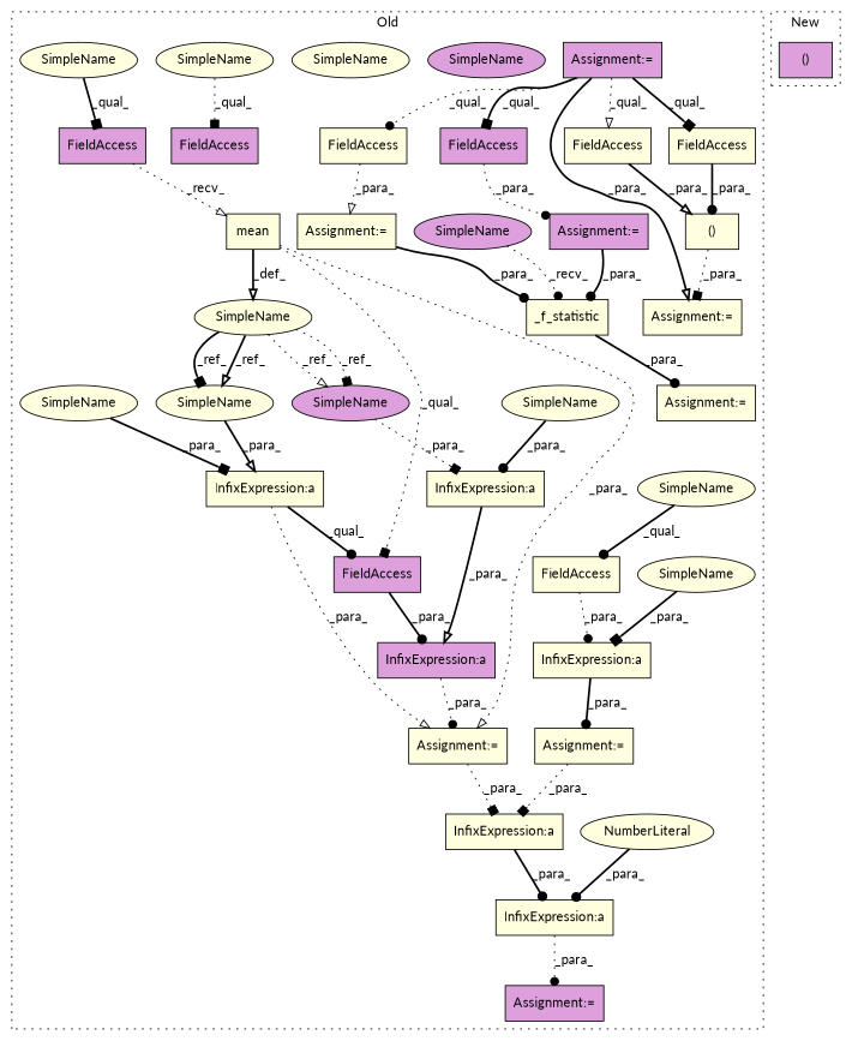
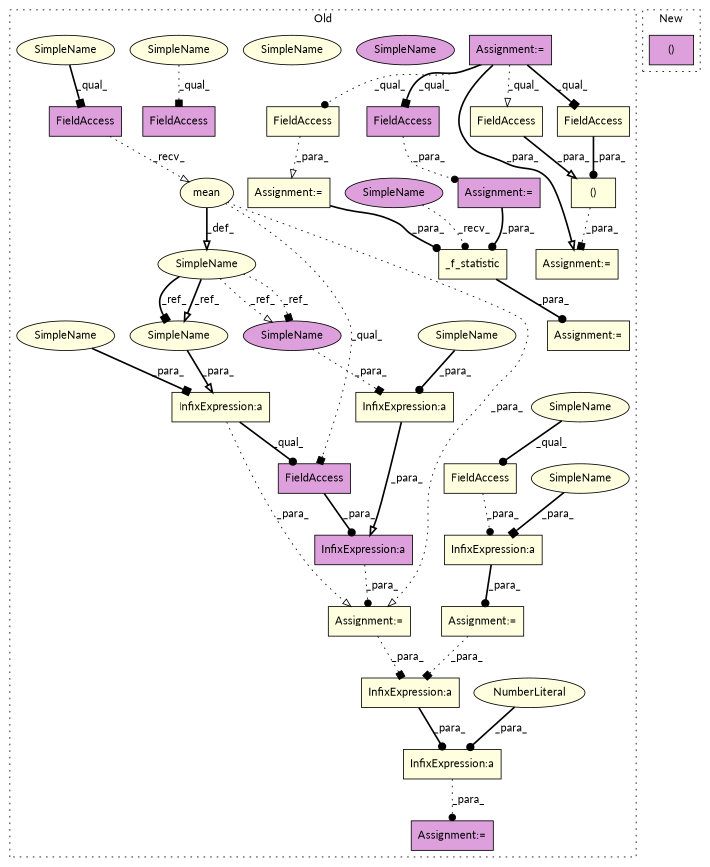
  digraph {
    fontname=Lato
    node [a=42 fillcolor=lightyellow fontname=Lato l=1 s=7972 shape=box style=filled]
    edge [arrowhead=dot fontname=Lato style=bold]
    n1 [a=32 l="13,1" label=_f_statistic s="8139,8173"]
    n2 [a=22 fillcolor=plum l=17 label=FieldAccess]
    n3 [a=22 fillcolor=plum l=10 label=FieldAccess s=7992]
-   n4 [a=32 l=6 label=mean s=8003]
+   n4 [a=32 l=6 label=mean s=8003 shape=ellipse]
    n5 [a=27 l=3 label="InfixExpression:a" s=8109]
    n6 [a=27 l=3 label="InfixExpression:a" s=8038]
    n7 [a=27 l=3 label="InfixExpression:a" s=8063]
    n8 [a=27 fillcolor=plum l=3 label="InfixExpression:a" s=8071]
    n9 [a=27 l=3 label="InfixExpression:a" s=8076]
    n10 [a=27 l=3 label="InfixExpression:a" s=8094]
    n11 [a=34 label=NumberLiteral s=8093 shape=ellipse]
    n12 [a=22 l=5 label=FieldAccess s=8033]
    n13 [a=22 fillcolor=plum l=10 label=FieldAccess s=8061]
    n14 [l=2 label=SimpleName s=7968 shape=ellipse]
    n15 [a=7 fillcolor=plum l=10 label="Assignment:=" s=7049]
    n16 [a=106 l=51 label="()" s=7844]
    n17 [a=22 fillcolor=plum l=20 label=FieldAccess s=7913]
    n18 [a=22 l=17 label=FieldAccess s=7786]
    n19 [a=22 l=16 label=FieldAccess s=7844]
    n20 [a=22 l=22 label=FieldAccess s=7873]
    n21 [a=7 label="Assignment:=" s=8031]
    n22 [a=7 label="Assignment:=" s=7785]
    n23 [a=7 label="Assignment:=" s=8059]
    n24 [a=7 fillcolor=plum label="Assignment:=" s=8091]
    n25 [a=7 l=7 label="Assignment:=" s=7837]
    n26 [a=7 label="Assignment:=" s=8133]
    n27 [a=7 fillcolor=plum label="Assignment:=" s=7912]
    n28 [fillcolor=plum l=2 label=SimpleName s=8066 shape=ellipse]
    n29 [l=2 label=SimpleName s=8079 shape=ellipse]
    n30 [label=SimpleName s=8062 shape=ellipse]
    n31 [label=SimpleName s=8075 shape=ellipse]
    n32 [l=2 label=SimpleName s=8066 shape=ellipse]
    n33 [fillcolor=plum l=2 label=SimpleName s=8079 shape=ellipse]
    n34 [l=3 label=SimpleName s=8041 shape=ellipse]
    n35 [l=3 label=SimpleName s=8033 shape=ellipse]
    n36 [l=4 label=SimpleName shape=ellipse]
    n37 [fillcolor=plum l=4 label=SimpleName s=8134 shape=ellipse]
    n38 [l=4 label=SimpleName s=7992 shape=ellipse]
    n39 [a=106 fillcolor=plum l=133 label="()" s=8153]
    subgraph cluster_1 {
      label=Old
      style=dotted
      n1
      n2
      n3
      n4
      n5
      n6
      n7
      n8
      n9
      n10
      n11
      n12
      n13
      n14
      n15
      n16
      n17
      n18
      n19
      n20
      n21
      n22
      n23
      n24
      n25
      n26
      n27
      n28
      n29
      n30
      n31
      n32
      n33
      n34
      n35
      n36
      n37
      n38
    }
    subgraph cluster_2 {
      label=New
      style=dotted
      n39
    }
    n1 -> n26 [label=_para_]
    n3 -> n4 [arrowhead=onormal label=_recv_ style=dotted]
    n4 -> n13 [arrowhead=box label=_qual_ style=dotted]
    n4 -> n14 [arrowhead=onormal label=_def_]
    n4 -> n23 [arrowhead=onormal label=_para_ style=dotted]
    n5 -> n10 [label=_para_]
    n6 -> n21 [label=_para_]
    n7 -> n13 [label=_qual_]
    n7 -> n23 [arrowhead=onormal label=_para_ style=dotted]
    n8 -> n23 [label=_para_ style=dotted]
    n9 -> n8 [arrowhead=onormal label=_para_]
    n10 -> n24 [label=_para_ style=dotted]
    n11 -> n10 [label=_para_]
    n12 -> n6 [label=_para_ style=dotted]
    n13 -> n8 [label=_para_]
    n14 -> n32 [arrowhead=onormal label=_ref_]
    n14 -> n32 [arrowhead=box label=_ref_]
    n14 -> n33 [arrowhead=onormal label=_ref_ style=dotted]
    n14 -> n33 [arrowhead=box label=_ref_ style=dotted]
    n15 -> n17 [arrowhead=box label=_qual_]
    n15 -> n18 [label=_qual_ style=dotted]
    n15 -> n19 [arrowhead=box label=_qual_]
    n15 -> n20 [arrowhead=onormal label=_qual_ style=dotted]
    n15 -> n25 [arrowhead=onormal label=_para_]
    n16 -> n25 [arrowhead=box label=_para_ style=dotted]
    n17 -> n27 [label=_para_ style=dotted]
    n18 -> n22 [arrowhead=onormal label=_para_ style=dotted]
    n19 -> n16 [label=_para_]
    n20 -> n16 [arrowhead=onormal label=_para_]
    n21 -> n5 [arrowhead=box label=_para_ style=dotted]
    n22 -> n1 [label=_para_]
    n23 -> n5 [arrowhead=box label=_para_ style=dotted]
    n27 -> n1 [label=_para_]
    n30 -> n7 [arrowhead=box label=_para_]
    n31 -> n9 [label=_para_]
    n32 -> n7 [arrowhead=onormal label=_para_]
    n33 -> n9 [arrowhead=box label=_para_ style=dotted]
    n34 -> n6 [arrowhead=box label=_para_]
    n35 -> n12 [label=_qual_]
    n36 -> n2 [arrowhead=box label=_qual_ style=dotted]
    n37 -> n1 [label=_recv_ style=dotted]
    n38 -> n3 [arrowhead=box label=_qual_]
  }
